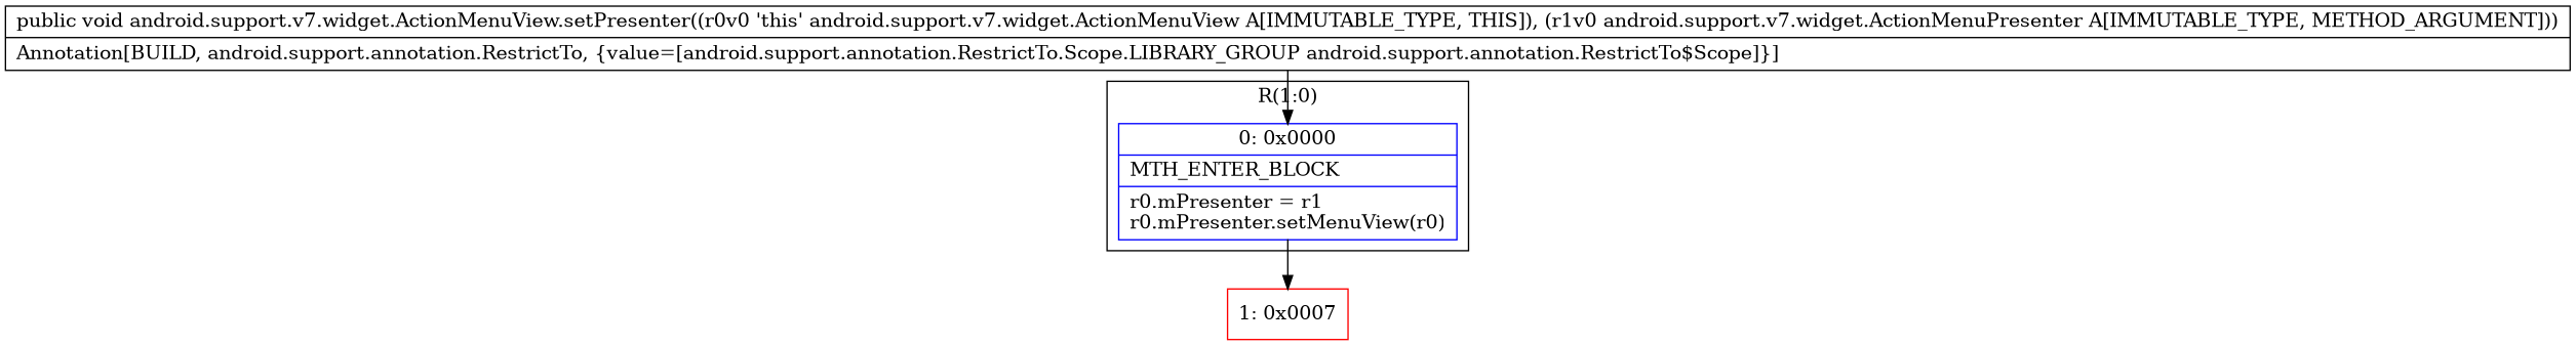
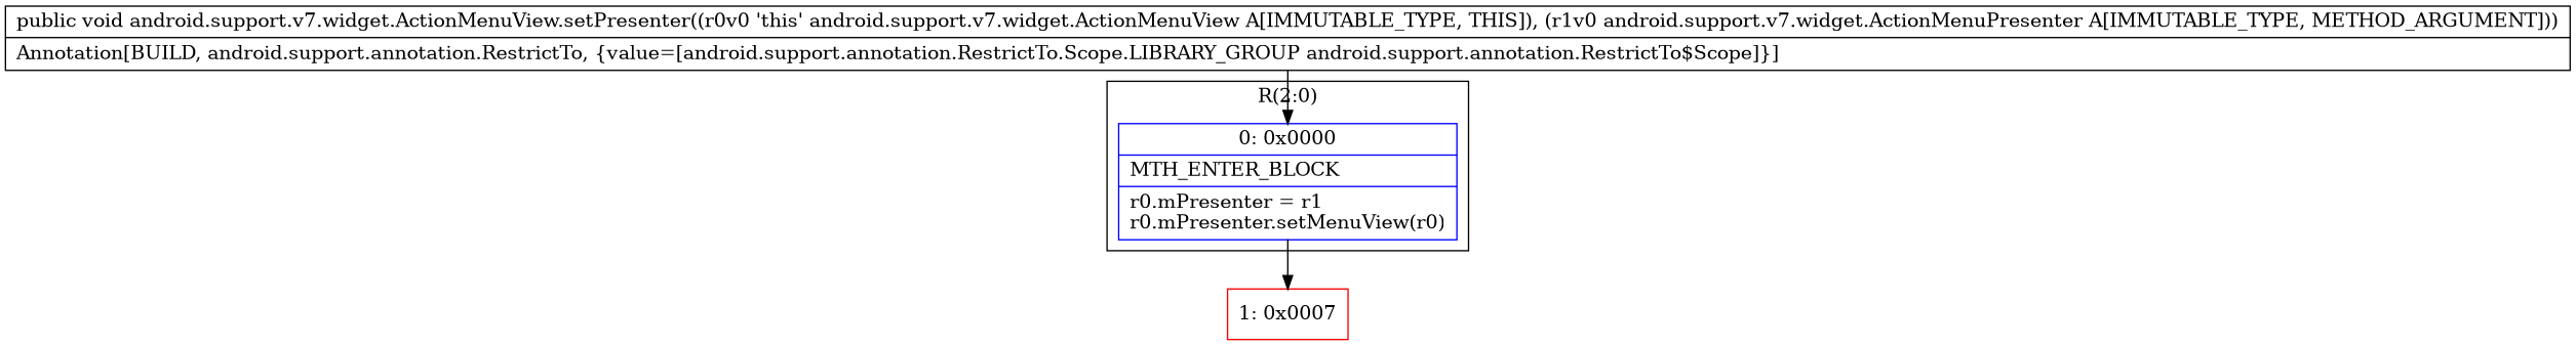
  digraph {
    node [shape=record]
    n1 [color=blue label="{0\:\ 0x0000|MTH_ENTER_BLOCK\l|r0.mPresenter = r1\lr0.mPresenter.setMenuView(r0)\l}"]
    n2 [color=red label="{1\:\ 0x0007}"]
    n3 [label="{public void android.support.v7.widget.ActionMenuView.setPresenter((r0v0 'this' android.support.v7.widget.ActionMenuView A[IMMUTABLE_TYPE, THIS]), (r1v0 android.support.v7.widget.ActionMenuPresenter A[IMMUTABLE_TYPE, METHOD_ARGUMENT]))  | Annotation[BUILD, android.support.annotation.RestrictTo, \{value=[android.support.annotation.RestrictTo.Scope.LIBRARY_GROUP android.support.annotation.RestrictTo$Scope]\}]\l}"]
    subgraph cluster_1 {
-     label="R(1:0)"
+     label="R(2:0)"
      n1
    }
    n1 -> n2
    n3 -> n1
  }
